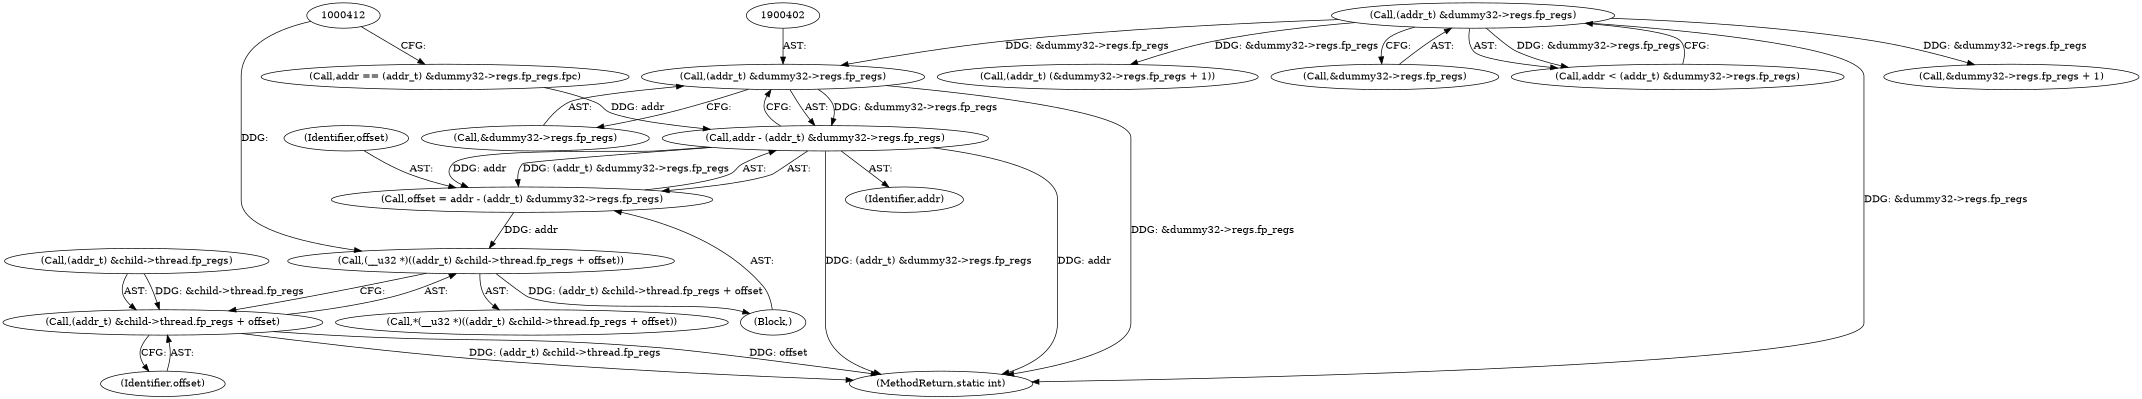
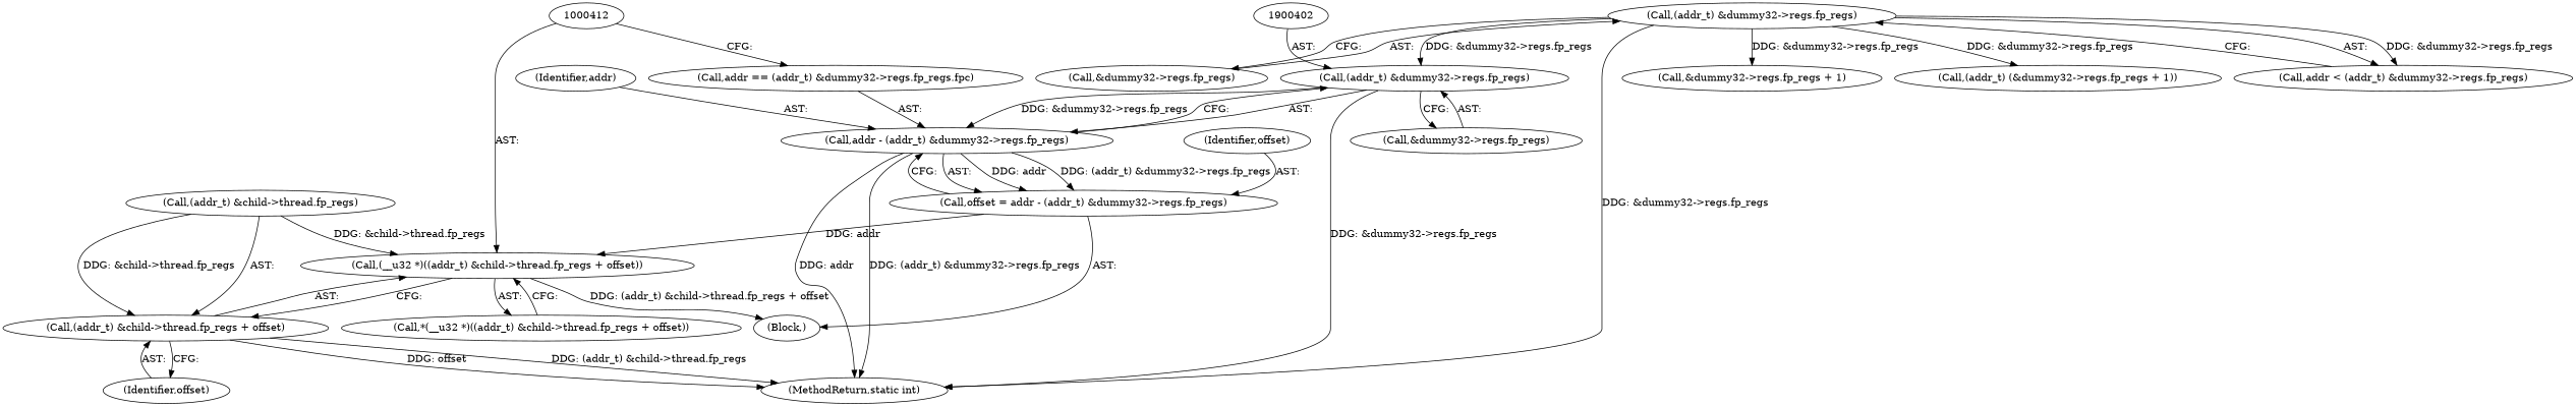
  digraph {
    n1 [label="(Call,(addr_t) &dummy32->regs.fp_regs)"]
    n2 [label="(Call,addr - (addr_t) &dummy32->regs.fp_regs)"]
    n3 [label="(MethodReturn,static int)"]
    n4 [label="(Call,&dummy32->regs.fp_regs)"]
    n5 [label="(Call,offset = addr - (addr_t) &dummy32->regs.fp_regs)"]
    n6 [label="(Call,(addr_t) &dummy32->regs.fp_regs)"]
    n7 [label="(Call,&dummy32->regs.fp_regs + 1)"]
    n8 [label="(Call,(addr_t) (&dummy32->regs.fp_regs + 1))"]
    n9 [label="(Call,&dummy32->regs.fp_regs)"]
    n10 [label="(Call,addr < (addr_t) &dummy32->regs.fp_regs)"]
    n11 [label="(Call,(__u32 *)((addr_t) &child->thread.fp_regs + offset))"]
    n12 [label="(Block,)"]
    n13 [label="(Call,(addr_t) &child->thread.fp_regs + offset)"]
    n14 [label="(Call,*(__u32 *)((addr_t) &child->thread.fp_regs + offset))"]
    n15 [label="(Identifier,offset)"]
    n16 [label="(Call,(addr_t) &child->thread.fp_regs)"]
    n17 [label="(Call,addr == (addr_t) &dummy32->regs.fp_regs.fpc)"]
    n18 [label="(Identifier,offset)"]
    n19 [label="(Identifier,addr)"]
    n20 [label=1900402]
    1000412
    n1 -> n2 [label="AST: "]
    n1 -> n2 [label="DDG: &dummy32->regs.fp_regs"]
    n1 -> n3 [label="DDG: &dummy32->regs.fp_regs"]
    n1 -> n4 [label="CFG: "]
    n2 -> n1 [label="CFG: "]
    n2 -> n3 [label="DDG: (addr_t) &dummy32->regs.fp_regs"]
    n2 -> n3 [label="DDG: addr"]
    n2 -> n5 [label="AST: "]
    n2 -> n5 [label="DDG: addr"]
    n2 -> n5 [label="DDG: (addr_t) &dummy32->regs.fp_regs"]
    n4 -> n1 [label="AST: "]
-   n5 -> n2 [label="AST: "]
+   n5 -> n2 [label="CFG: "]
    n5 -> n11 [label="DDG: addr"]
-   n12 -> n5 [label="AST: "]
+   n5 -> n12 [label="AST: "]
    n6 -> n1 [label="DDG: &dummy32->regs.fp_regs"]
    n6 -> n3 [label="DDG: &dummy32->regs.fp_regs"]
    n6 -> n7 [label="DDG: &dummy32->regs.fp_regs"]
    n6 -> n8 [label="DDG: &dummy32->regs.fp_regs"]
    n6 -> n9 [label="CFG: "]
    n6 -> n10 [label="AST: "]
    n6 -> n10 [label="DDG: &dummy32->regs.fp_regs"]
    n9 -> n6 [label="AST: "]
    n10 -> n6 [label="CFG: "]
    n11 -> n12 [label="DDG: (addr_t) &child->thread.fp_regs + offset"]
    n11 -> n13 [label="CFG: "]
    n11 -> n14 [label="AST: "]
    n13 -> n3 [label="DDG: (addr_t) &child->thread.fp_regs"]
    n13 -> n3 [label="DDG: offset"]
    n13 -> n11 [label="AST: "]
    n13 -> n15 [label="CFG: "]
+   n14 -> n11 [label="CFG: "]
    n15 -> n13 [label="AST: "]
+   n16 -> n11 [label="DDG: &child->thread.fp_regs"]
    n16 -> n13 [label="AST: "]
    n16 -> n13 [label="DDG: &child->thread.fp_regs"]
-   n17 -> n2 [label="DDG: addr"]
+   n17 -> n2 [label="AST: "]
    n18 -> n5 [label="AST: "]
-   n2 -> n19 [label="AST: "]
+   n19 -> n2 [label="AST: "]
    n20 -> n1 [label="AST: "]
-   1000412 -> n11 [label="DDG: "]
+   1000412 -> n11 [label="AST: "]
    1000412 -> n17 [label="CFG: "]
  }
